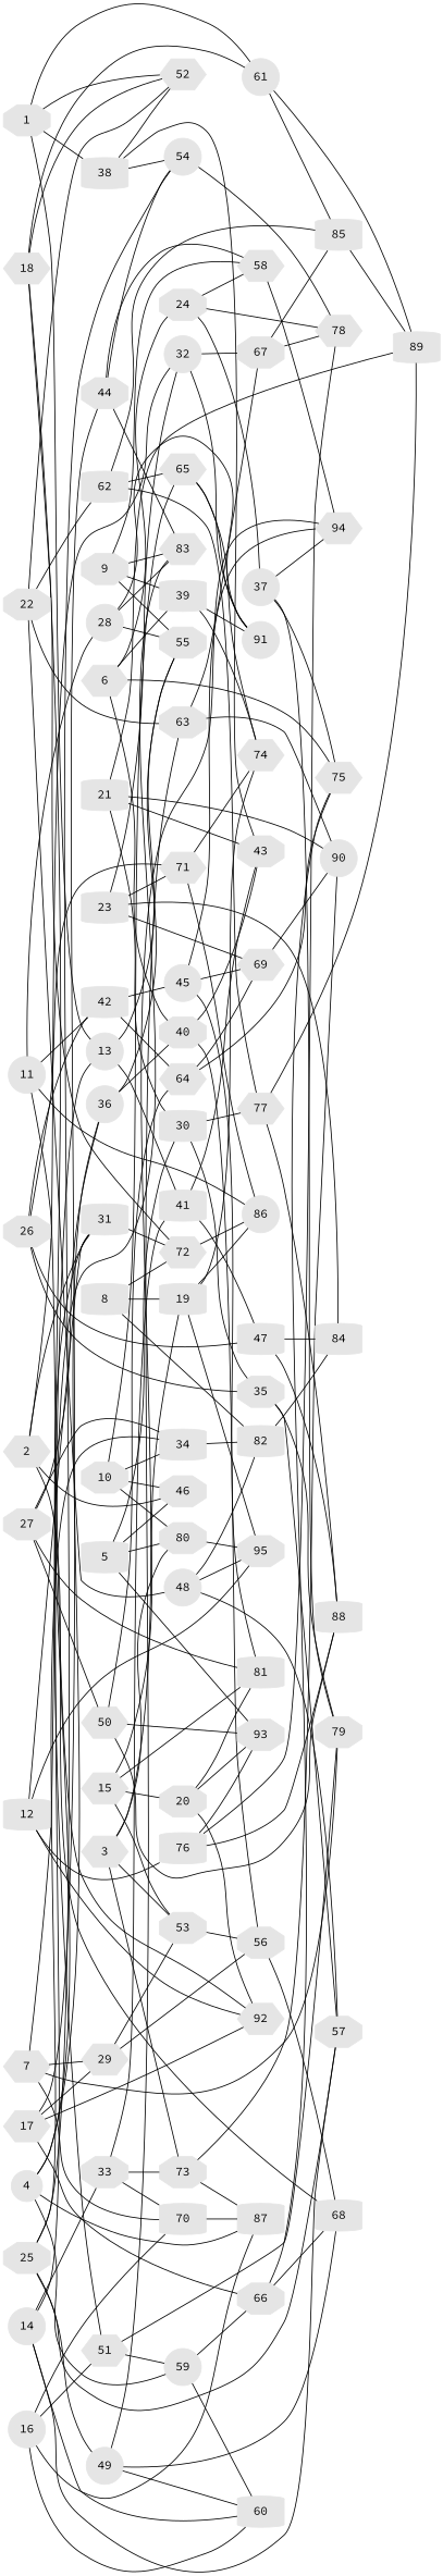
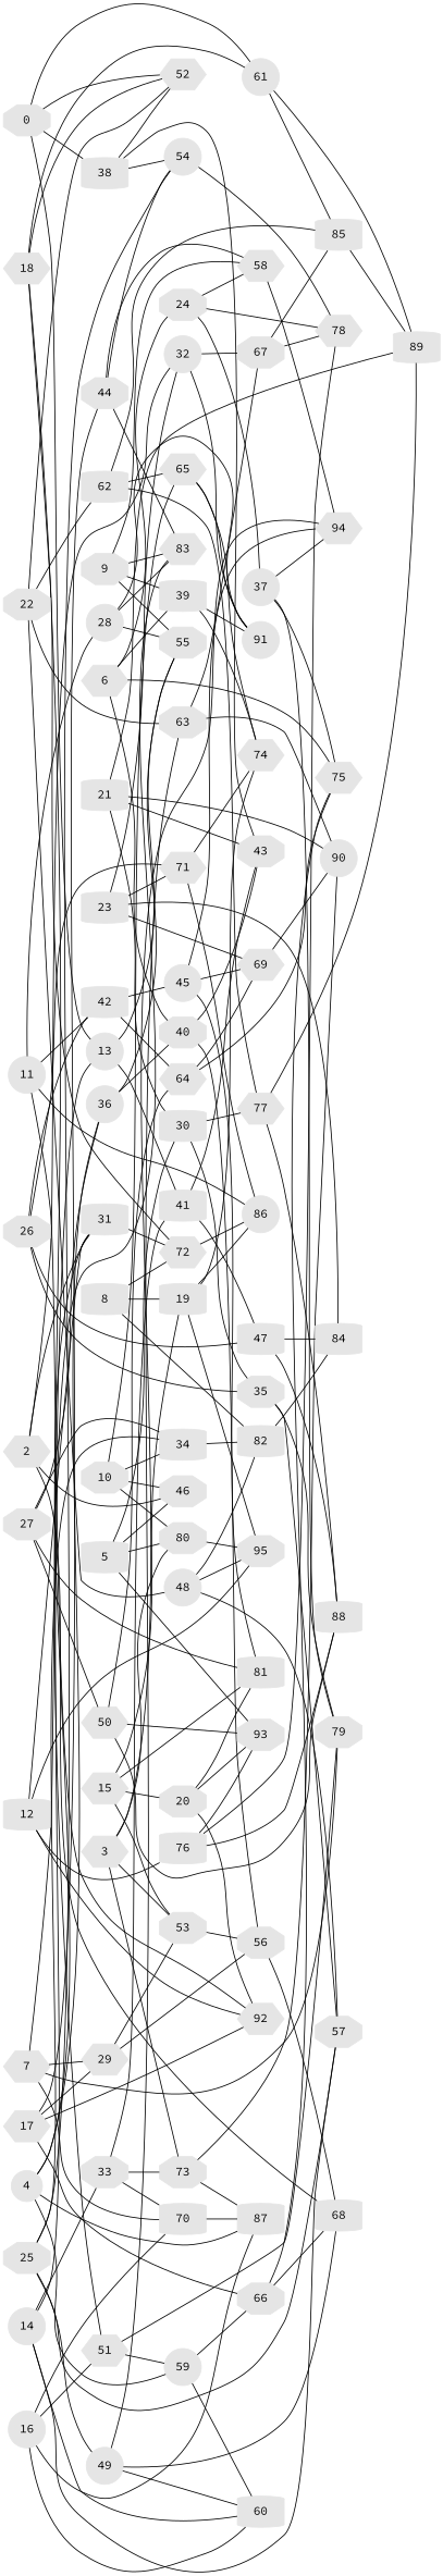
  graph {
    fontname="Source Code Pro"
    rankdir=LR
    node [color=gray90 fontname="Source Code Pro" shape=octagon style=filled]
    edge [fontname="Source Code Pro"]
    13 [shape=circle]
-   1
+   1 [label=0]
    38 [shape=cylinder]
    52 [shape=hexagon]
    61 [shape=circle]
    55
    41 [shape=cylinder]
    43
    54 [shape=circle]
    89 [shape=cylinder]
    85 [shape=cylinder]
    2 [shape=hexagon]
    31 [shape=cylinder]
    32 [shape=circle]
    46
    68 [shape=cylinder]
    72 [shape=hexagon]
    91 [shape=circle]
    67
    3 [shape=hexagon]
    53
    73
    80
    94 [shape=hexagon]
    56
    87 [shape=cylinder]
    90 [shape=circle]
    95
    4 [shape=circle]
    36 [shape=circle]
    59 [shape=circle]
    40
    60 [shape=cylinder]
    66
    5 [shape=cylinder]
    30 [shape=cylinder]
    93
    35
    77 [shape=hexagon]
    6 [shape=hexagon]
    24
    39 [shape=cylinder]
    75 [shape=hexagon]
    58 [shape=hexagon]
    37 [shape=circle]
    78 [shape=hexagon]
    74 [shape=hexagon]
    7 [shape=hexagon]
    29 [shape=hexagon]
    70 [shape=cylinder]
    79
    8 [shape=cylinder]
    19 [shape=cylinder]
    82 [shape=cylinder]
    86 [shape=circle]
    84 [shape=cylinder]
    9
    83 [shape=hexagon]
    10
    34 [shape=cylinder]
    65 [shape=hexagon]
    11 [shape=circle]
    28 [shape=circle]
    42 [shape=cylinder]
    92 [shape=hexagon]
    45 [shape=circle]
    64 [shape=hexagon]
    12 [shape=cylinder]
    76 [shape=cylinder]
    88 [shape=cylinder]
    47 [shape=cylinder]
    14 [shape=circle]
    33
    57
    15 [shape=hexagon]
    20
    81 [shape=cylinder]
    16 [shape=circle]
    51 [shape=hexagon]
    17 [shape=hexagon]
    44
    18 [shape=hexagon]
    21 [shape=cylinder]
    22
    48 [shape=circle]
    62 [shape=cylinder]
    63
    23 [shape=cylinder]
    69 [shape=hexagon]
    71 [shape=hexagon]
    25
    49 [shape=circle]
    26
    27
    50 [shape=hexagon]
    13 -- 55
    13 -- 41
    1 -- 13
    1 -- 38
    1 -- 52
    1 -- 61
    38 -- 52
    38 -- 43
    38 -- 54
    61 -- 89
    61 -- 85
    41 -- 43
    41 -- 47
    54 -- 78
    85 -- 89
    2 -- 31
    2 -- 32
    2 -- 46
    2 -- 68
    31 -- 72
    32 -- 91
    32 -- 67
    72 -- 86
    67 -- 85
    67 -- 78
    3 -- 53
    3 -- 73
    3 -- 80
    3 -- 94
    53 -- 56
    73 -- 87
    73 -- 90
    80 -- 95
    56 -- 68
    4 -- 31
    4 -- 87
    4 -- 36
    4 -- 59
    36 -- 55
    36 -- 40
    59 -- 60
    59 -- 66
    40 -- 43
    40 -- 56
    66 -- 68
    66 -- 75
    5 -- 46
    5 -- 80
    5 -- 30
    5 -- 93
    30 -- 35
    30 -- 77
    35 -- 79
    35 -- 57
    77 -- 89
    77 -- 88
    6 -- 40
    6 -- 24
    6 -- 39
    6 -- 75
    24 -- 58
    24 -- 37
    24 -- 78
    39 -- 91
    39 -- 74
    58 -- 94
    37 -- 94
    37 -- 75
    37 -- 79
    7 -- 13
    7 -- 29
    7 -- 70
    7 -- 79
    29 -- 53
    29 -- 56
    70 -- 87
    8 -- 72
    8 -- 19
    8 -- 82
    19 -- 95
    19 -- 74
    19 -- 86
    82 -- 84
    9 -- 55
    9 -- 39
    9 -- 58
    9 -- 83
    10 -- 46
    10 -- 80
    10 -- 34
    10 -- 65
    34 -- 82
    65 -- 91
    65 -- 74
    11 -- 86
    11 -- 28
    11 -- 42
    11 -- 92
    28 -- 55
    28 -- 91
    28 -- 83
    42 -- 45
    42 -- 64
    45 -- 94
    45 -- 81
    45 -- 69
    64 -- 75
    64 -- 69
    12 -- 31
    12 -- 95
    12 -- 92
    12 -- 76
    76 -- 93
    76 -- 78
    76 -- 88
    47 -- 84
    47 -- 88
    14 -- 60
    14 -- 83
    14 -- 33
    14 -- 57
    33 -- 41
    33 -- 73
    33 -- 70
    15 -- 53
    15 -- 19
    15 -- 20
    15 -- 81
    20 -- 93
    20 -- 92
    20 -- 81
    16 -- 87
    16 -- 60
    16 -- 70
    16 -- 51
    51 -- 59
    51 -- 79
    17 -- 66
    17 -- 29
    17 -- 92
    17 -- 44
    44 -- 54
    44 -- 58
    44 -- 83
    18 -- 52
    18 -- 61
    18 -- 72
    18 -- 51
    21 -- 43
    21 -- 89
    21 -- 90
    21 -- 30
    22 -- 52
    22 -- 48
    22 -- 62
    22 -- 63
    48 -- 95
    48 -- 82
    48 -- 57
    62 -- 85
    62 -- 77
    62 -- 65
    63 -- 67
    63 -- 90
    23 -- 32
    23 -- 84
    23 -- 69
    23 -- 71
    69 -- 90
    71 -- 74
    71 -- 86
    25 -- 54
    25 -- 34
    25 -- 57
    25 -- 49
    49 -- 68
    49 -- 60
    49 -- 63
    26 -- 35
    26 -- 42
    26 -- 47
    26 -- 71
    27 -- 36
    27 -- 34
    27 -- 81
    27 -- 50
    50 -- 93
    50 -- 64
    50 -- 88
  }
